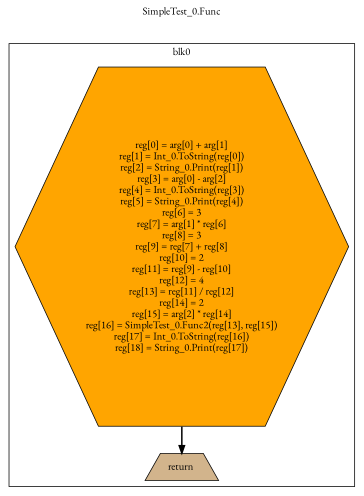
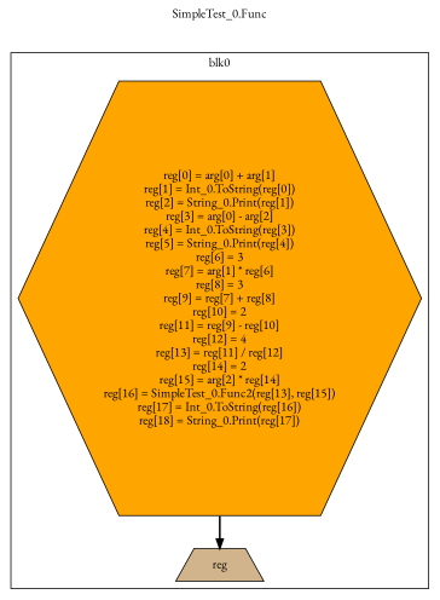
  digraph {
    label="SimpleTest_0.Func"
    labelloc=t
    rankdir=TB
    fontname="EB Garamond"
    node [style=filled fontname="EB Garamond"]
    n1 [label="reg[0] = arg[0] + arg[1]\nreg[1] = Int_0.ToString(reg[0])\nreg[2] = String_0.Print(reg[1])\nreg[3] = arg[0] - arg[2]\nreg[4] = Int_0.ToString(reg[3])\nreg[5] = String_0.Print(reg[4])\nreg[6] = 3\nreg[7] = arg[1] * reg[6]\nreg[8] = 3\nreg[9] = reg[7] + reg[8]\nreg[10] = 2\nreg[11] = reg[9] - reg[10]\nreg[12] = 4\nreg[13] = reg[11] / reg[12]\nreg[14] = 2\nreg[15] = arg[2] * reg[14]\nreg[16] = SimpleTest_0.Func2(reg[13], reg[15])\nreg[17] = Int_0.ToString(reg[16])\nreg[18] = String_0.Print(reg[17])\n" shape=hexagon fillcolor=orange]
-   n2 [label="return " fillcolor=tan shape=trapezium]
+   n2 [label=reg fillcolor=tan shape=trapezium]
    subgraph cluster_1 {
      label=blk0
      n1
      n2
    }
    n1 -> n2 [style=bold fontname="EB Garamond"]
  }
